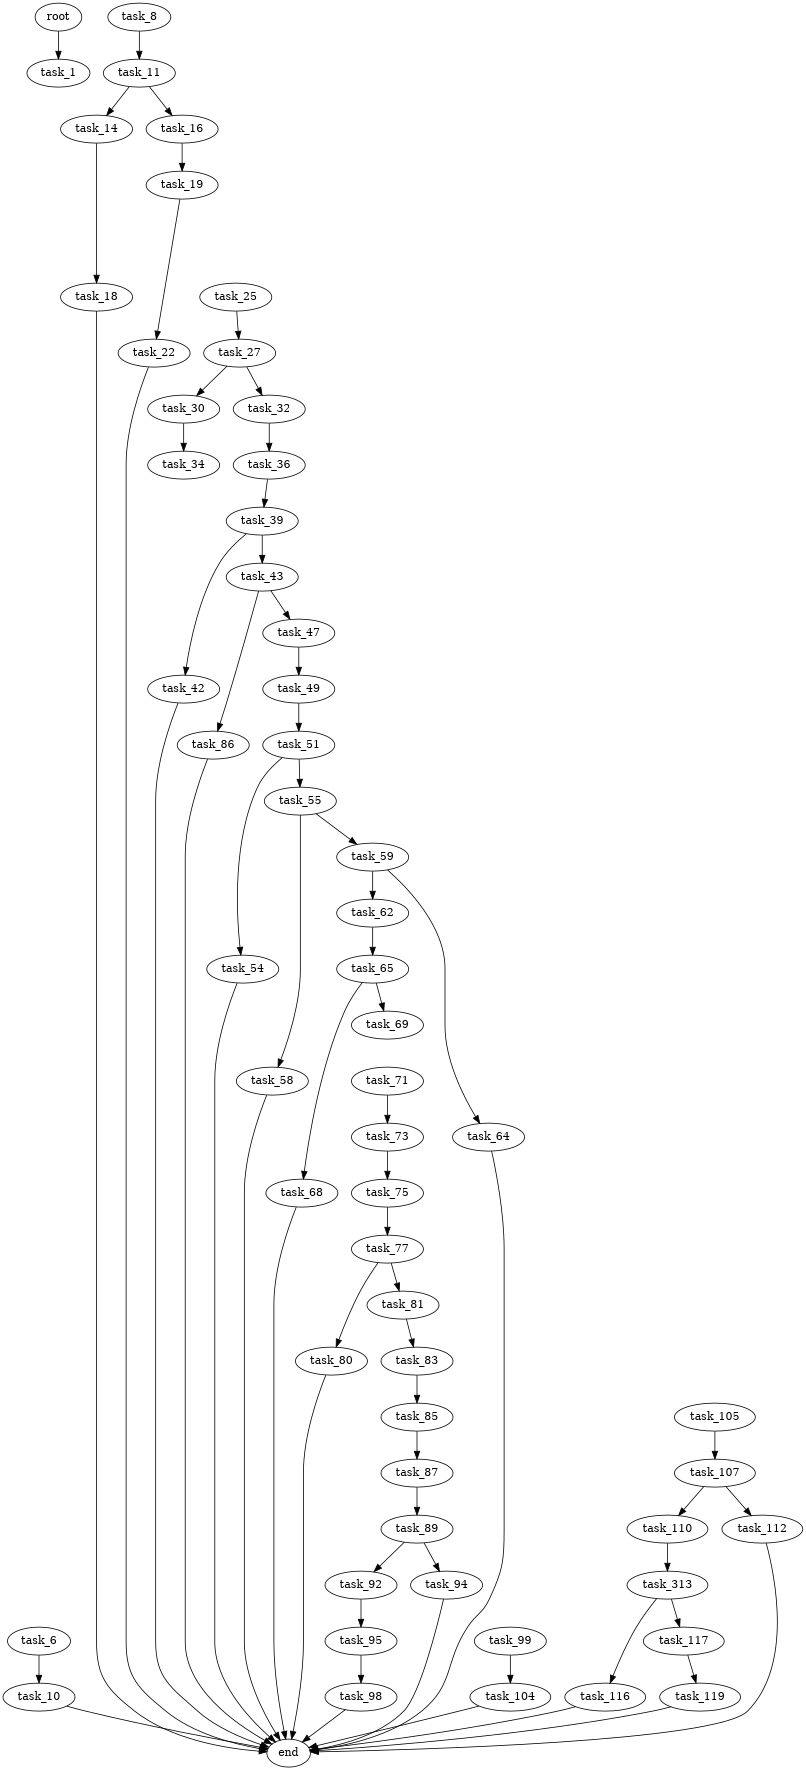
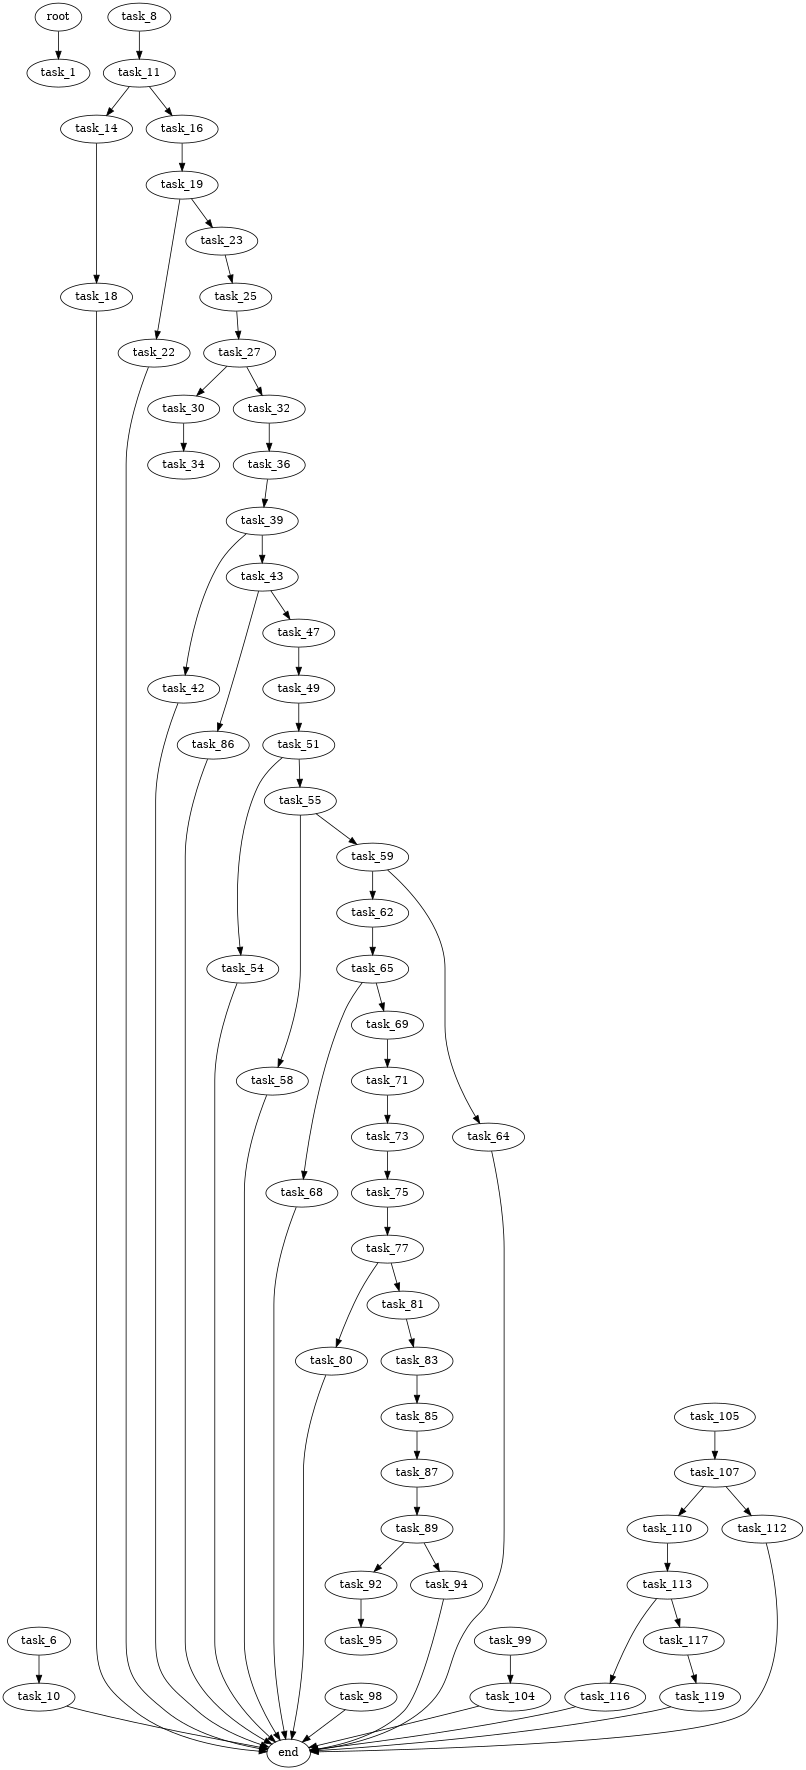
  digraph {
    root
    task_1
    task_6
    task_10
    task_8
    task_11
    end
    task_14
    task_16
    task_18
    task_19
    task_22
+   task_23
    task_25
    task_27
    task_30
    task_32
    task_34
    task_36
    task_39
    task_42
    task_43
    n23 [label=task_86]
    task_47
    task_49
    task_51
    task_54
    task_55
    task_58
    task_59
    task_62
    task_64
    task_65
    task_68
    task_69
    task_71
    task_73
    task_75
    task_77
    task_80
    task_81
    task_83
    task_85
    task_87
    task_89
    task_92
    task_94
    task_95
    task_98
    task_99
    task_104
    task_105
    task_107
    task_110
    task_112
-   task_113 [label=task_313]
+   task_113
    task_116
    task_117
    task_119
    root -> task_1
    task_6 -> task_10
    task_10 -> end
    task_8 -> task_11
    task_11 -> task_14
    task_11 -> task_16
    task_14 -> task_18
    task_16 -> task_19
    task_18 -> end
    task_19 -> task_22
+   task_19 -> task_23
    task_22 -> end
+   task_23 -> task_25
    task_25 -> task_27
    task_27 -> task_30
    task_27 -> task_32
    task_30 -> task_34
    task_32 -> task_36
    task_36 -> task_39
    task_39 -> task_42
    task_39 -> task_43
    task_42 -> end
    task_43 -> n23
    task_43 -> task_47
    n23 -> end
    task_47 -> task_49
    task_49 -> task_51
    task_51 -> task_54
    task_51 -> task_55
    task_54 -> end
    task_55 -> task_58
    task_55 -> task_59
    task_58 -> end
    task_59 -> task_62
    task_59 -> task_64
    task_62 -> task_65
    task_64 -> end
    task_65 -> task_68
    task_65 -> task_69
    task_68 -> end
+   task_69 -> task_71
    task_71 -> task_73
    task_73 -> task_75
    task_75 -> task_77
    task_77 -> task_80
    task_77 -> task_81
    task_80 -> end
    task_81 -> task_83
    task_83 -> task_85
    task_85 -> task_87
    task_87 -> task_89
    task_89 -> task_92
    task_89 -> task_94
    task_92 -> task_95
    task_94 -> end
-   task_95 -> task_98
    task_98 -> end
    task_99 -> task_104
    task_104 -> end
    task_105 -> task_107
    task_107 -> task_110
    task_107 -> task_112
    task_110 -> task_113
    task_112 -> end
    task_113 -> task_116
    task_113 -> task_117
    task_116 -> end
    task_117 -> task_119
    task_119 -> end
  }
